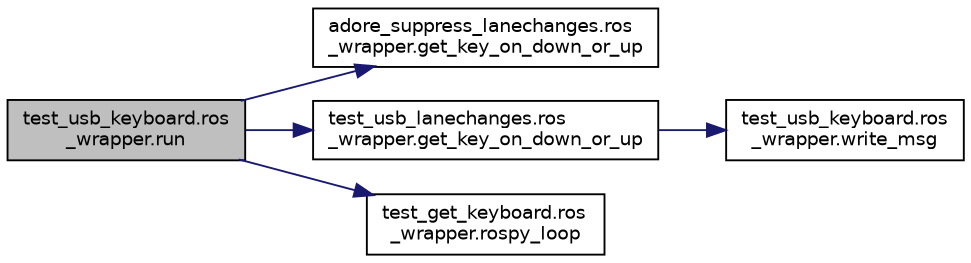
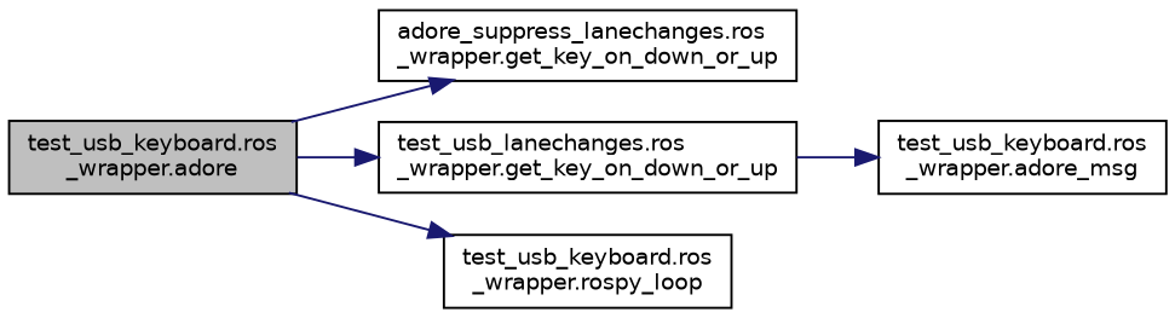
  digraph {
    rankdir=LR
    node [color=black fillcolor=white fontname=Helvetica fontsize=10 shape=record style=filled]
    edge [color=midnightblue fontname=Helvetica fontsize=10 labelfontname=Helvetica labelfontsize=10 style=solid]
-   n1 [fillcolor=grey75 fontcolor=black height=0.2 label="test_usb_keyboard.ros\l_wrapper.run" width=0.4]
+   n1 [fillcolor=grey75 fontcolor=black height=0.2 label="test_usb_keyboard.ros\l_wrapper.adore" width=0.4]
    n2 [height=0.2 label="adore_suppress_lanechanges.ros\l_wrapper.get_key_on_down_or_up" width=0.4]
    n3 [height=0.2 label="test_usb_lanechanges.ros\l_wrapper.get_key_on_down_or_up" width=0.4]
-   n4 [height=0.2 label="test_get_keyboard.ros\l_wrapper.rospy_loop" width=0.4]
-   n5 [height=0.2 label="test_usb_keyboard.ros\l_wrapper.write_msg" width=0.4]
+   n4 [height=0.2 label="test_usb_keyboard.ros\l_wrapper.rospy_loop" width=0.4]
+   n5 [height=0.2 label="test_usb_keyboard.ros\l_wrapper.adore_msg" width=0.4]
    n1 -> n2
    n1 -> n3
    n1 -> n4
    n3 -> n5
  }
